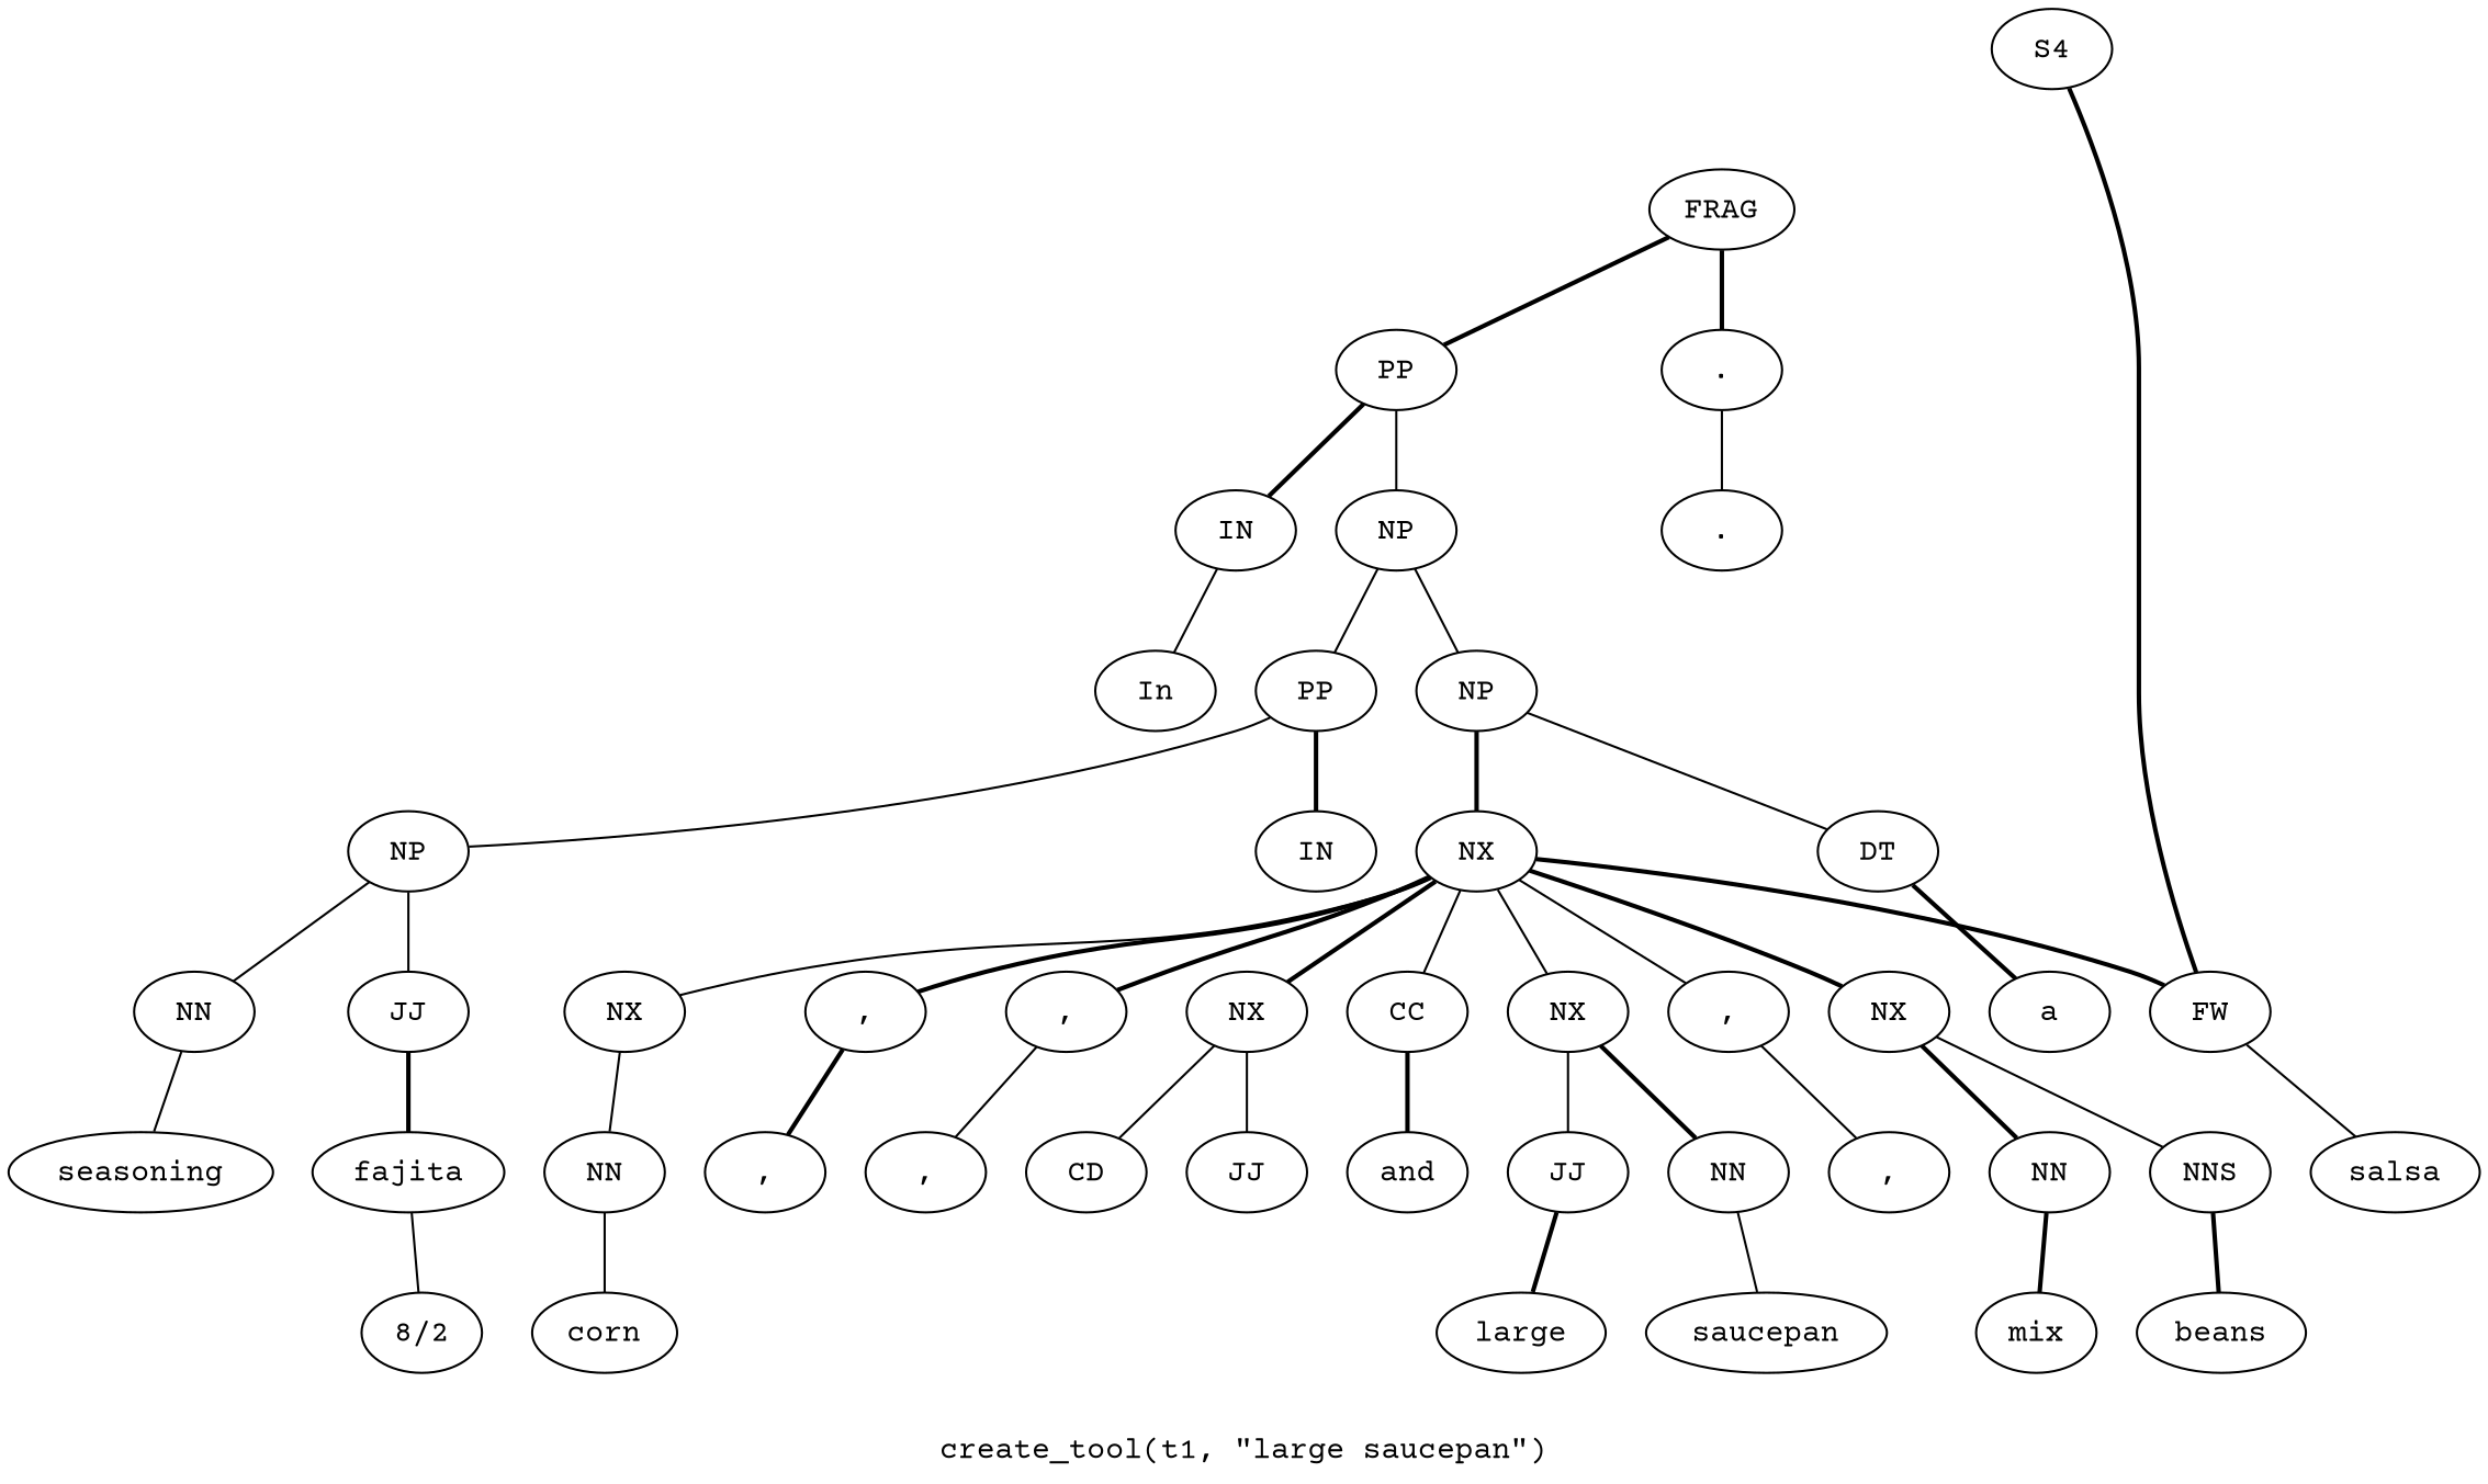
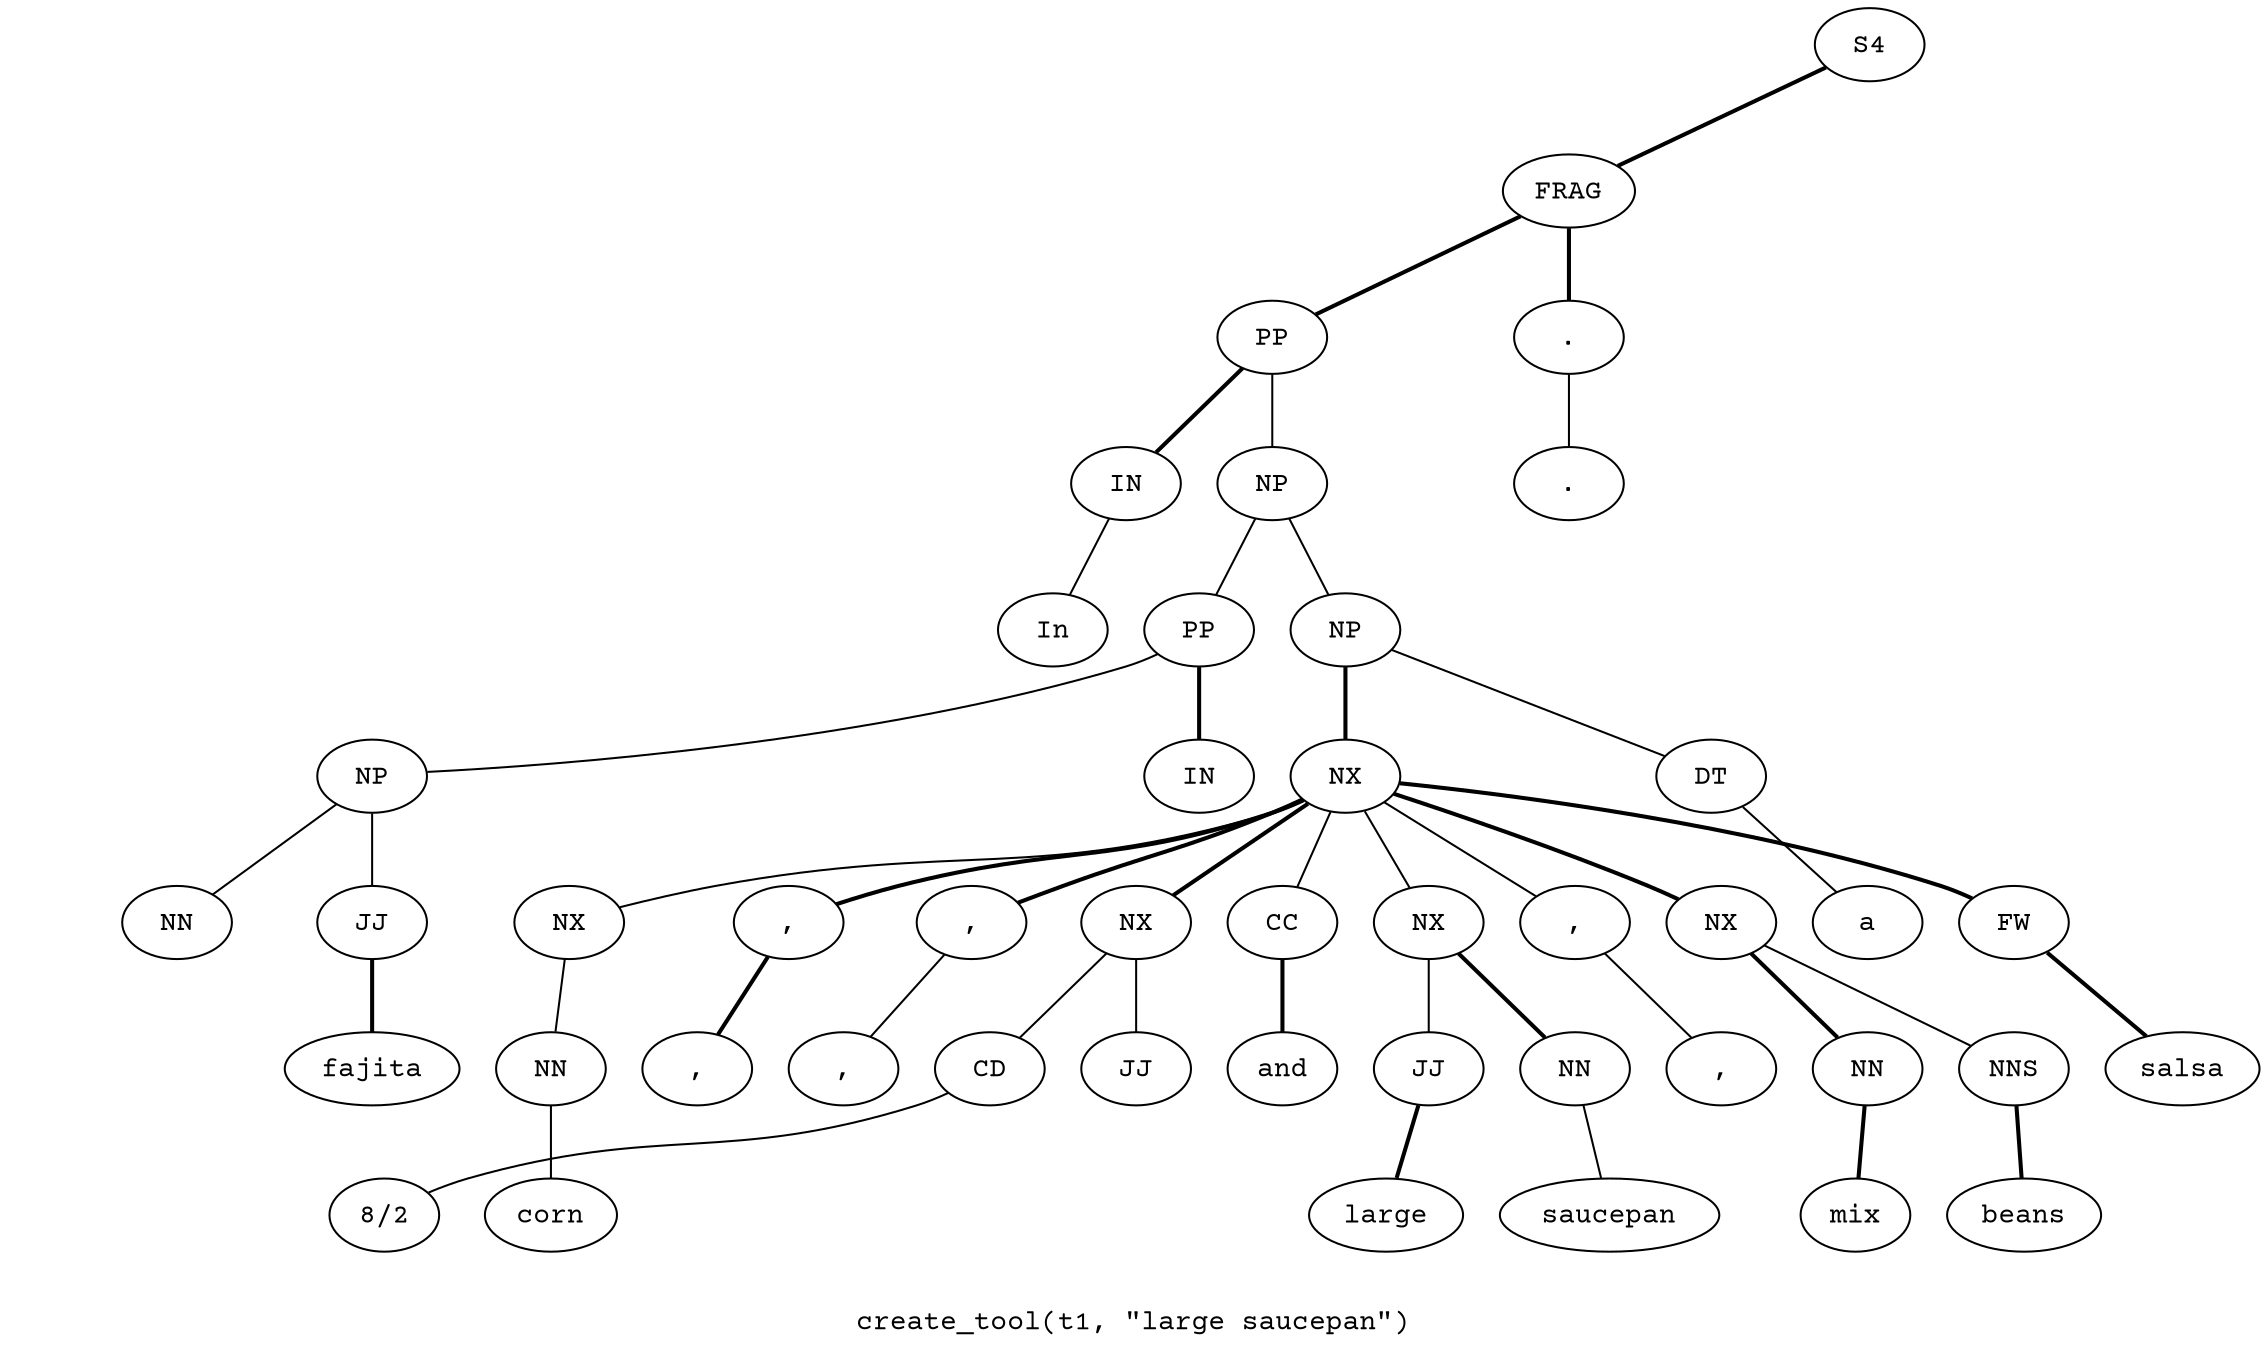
  graph {
    fontname="Courier Prime"
    label="create_tool(t1, \"large saucepan\")"
    node [fontname="Courier Prime"]
    edge [fontname="Courier Prime" style=solid]
    n1 [label=S4]
    n2 [label=FRAG]
    n3 [label=PP]
    n4 [label="."]
    n5 [label=IN]
    n6 [label=NP]
    n7 [label="."]
    n8 [label=In]
    n9 [label=NP]
    n10 [label=PP]
    n11 [label=DT]
    n12 [label=NX]
    n13 [label=IN]
    n14 [label=NP]
    n15 [label=a]
    n16 [label=NX]
    n17 [label=","]
    n18 [label=NX]
    n19 [label=","]
    n20 [label=NX]
    n21 [label=","]
    n22 [label=FW]
    n23 [label=CC]
    n24 [label=NX]
    n25 [label=JJ]
    n26 [label=NN]
    n27 [label=","]
    n28 [label=NN]
    n29 [label=NNS]
    n30 [label=","]
    n31 [label=NN]
    n32 [label=","]
    n33 [label=salsa]
    n34 [label=and]
    n35 [label=JJ]
    n36 [label=CD]
    n37 [label=large]
    n38 [label=saucepan]
    n39 [label=mix]
    n40 [label=beans]
    n41 [label=corn]
    n42 [label="8/2"]
    n43 [label=JJ]
    n44 [label=NN]
    n45 [label=fajita]
-   n46 [label=seasoning]
-   n1 -- n22 [style=bold]
+   n1 -- n2 [style=bold]
    n2 -- n3 [style=bold]
    n2 -- n4 [style=bold]
    n3 -- n5 [style=bold]
    n3 -- n6
    n4 -- n7
    n5 -- n8
    n6 -- n9
    n6 -- n10
    n9 -- n11
    n9 -- n12 [style=bold]
    n10 -- n13 [style=bold]
    n10 -- n14
-   n11 -- n15 [style=bold]
+   n11 -- n15
    n12 -- n16
    n12 -- n17
    n12 -- n18 [style=bold]
    n12 -- n19 [style=bold]
    n12 -- n20
    n12 -- n21 [style=bold]
    n12 -- n22 [style=bold]
    n12 -- n23
    n12 -- n24 [style=bold]
    n14 -- n43
    n14 -- n44
    n16 -- n25
    n16 -- n26 [style=bold]
    n17 -- n27
    n18 -- n28 [style=bold]
    n18 -- n29
    n19 -- n30 [style=bold]
    n20 -- n31
    n21 -- n32
-   n22 -- n33
+   n22 -- n33 [style=bold]
    n23 -- n34 [style=bold]
    n24 -- n35
    n24 -- n36
    n25 -- n37 [style=bold]
    n26 -- n38
    n28 -- n39 [style=bold]
    n29 -- n40 [style=bold]
    n31 -- n41
-   n45 -- n42
+   n36 -- n42
    n43 -- n45 [style=bold]
-   n44 -- n46
  }
